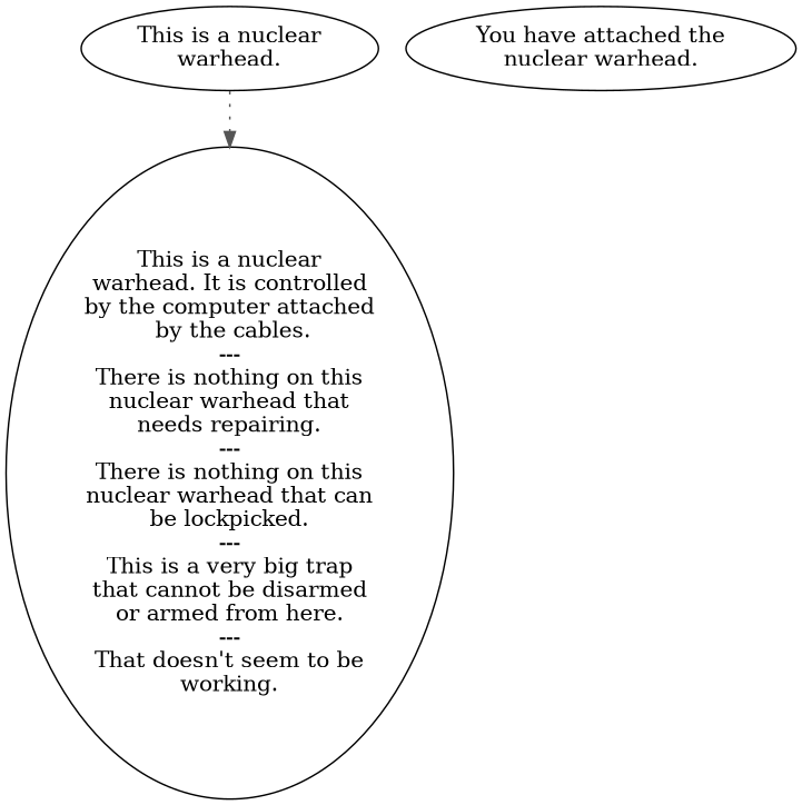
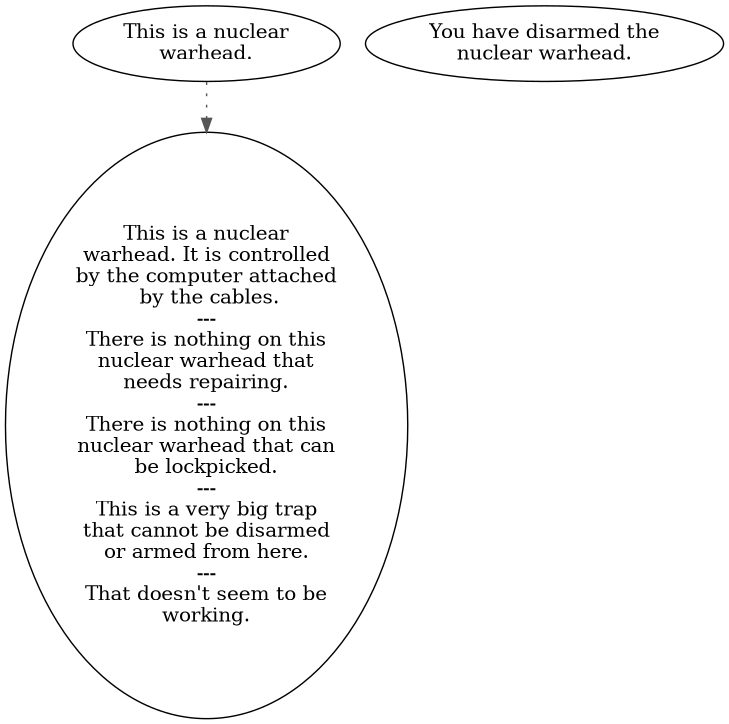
  digraph {
    node [color="#000000" fillcolor="#FFFFFF" style=filled]
    n1 [label="This is a nuclear\nwarhead."]
    n2 [label="This is a nuclear\nwarhead. It is controlled\nby the computer attached\n by the cables.\n---\nThere is nothing on this\nnuclear warhead that\nneeds repairing.\n---\nThere is nothing on this\nnuclear warhead that can\nbe lockpicked.\n---\nThis is a very big trap\nthat cannot be disarmed\nor armed from here.\n---\nThat doesn't seem to be\nworking."]
-   n3 [label="You have attached the\nnuclear warhead."]
+   n3 [label="You have disarmed the\nnuclear warhead."]
    n1 -> n2 [color="#555555" style=dotted]
  }
